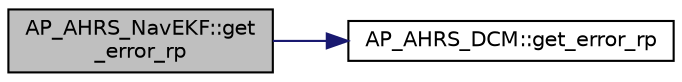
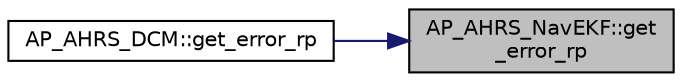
  digraph {
    rankdir=LR
    node [color=black fontname=Helvetica fontsize=10 shape=record style=filled]
    n1 [fillcolor=grey75 fontcolor=black height=0.2 label="AP_AHRS_NavEKF::get\l_error_rp" width=0.4]
    n2 [fillcolor=white height=0.2 label="AP_AHRS_DCM::get_error_rp" width=0.4]
-   n1 -> n2 [color=midnightblue fontname=Helvetica fontsize=10 labelfontname=Helvetica labelfontsize=10 style=solid]
+   n2 -> n1 [color=midnightblue fontname=Helvetica fontsize=10 labelfontname=Helvetica labelfontsize=10 style=solid]
  }
